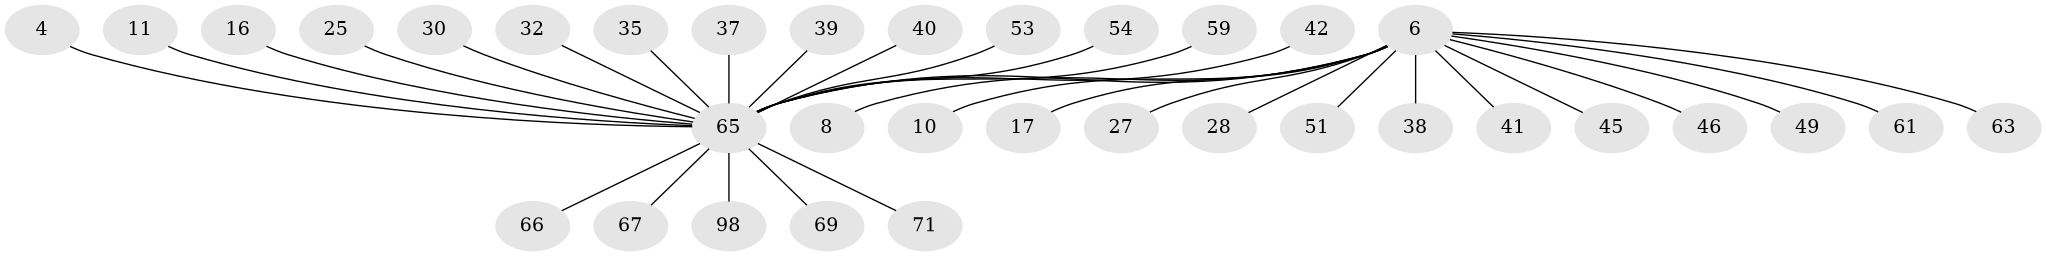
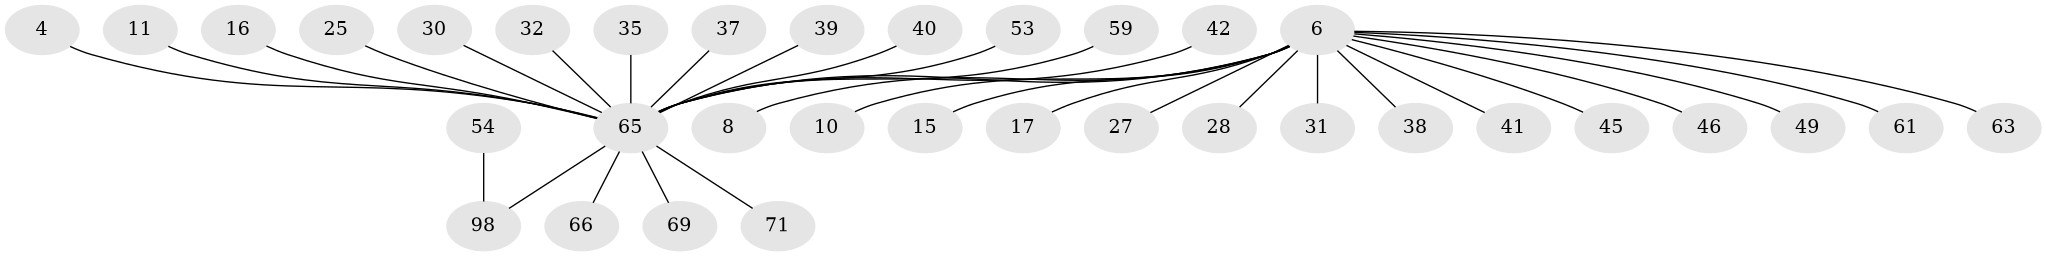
  graph {
    node [color=gray90 style=filled]
    65 [super="+24+3"]
    66 [super="+64"]
-   67
    n4 [label=98]
    69
    71 [super="+12+29+42+43+44+55+56+60+70"]
    4
    6 [super="+2"]
    8
    10
+   15
    17
    27
    28 [super="+26"]
-   31 [label=51]
+   31
    38 [super="+13+18"]
    41
    45 [super="+36"]
    46
    49 [super="+1"]
    61 [super="+52"]
    63 [super="+58"]
    11
    16
    25
    30
    32
    35
    37
    39
    40
    53 [super="+51"]
    54
    59
    n35 [label=42]
    65 -- 66
-   65 -- 67
    65 -- n4
    65 -- 69
    65 -- 71
    4 -- 65
    6 -- 65 [weight=2]
    6 -- 8
    6 -- 10
+   6 -- 15
    6 -- 17
    6 -- 27
    6 -- 28
    6 -- 31
    6 -- 38
    6 -- 41
    6 -- 45
    6 -- 46
    6 -- 49
    6 -- 61
    6 -- 63
    11 -- 65
    16 -- 65
    25 -- 65
    30 -- 65
    32 -- 65
    35 -- 65
    37 -- 65
    39 -- 65
    40 -- 65
    53 -- 65
-   54 -- 65
+   54 -- n4
    59 -- 65
    n35 -- 65
  }
